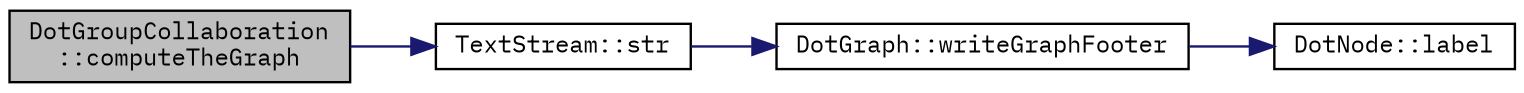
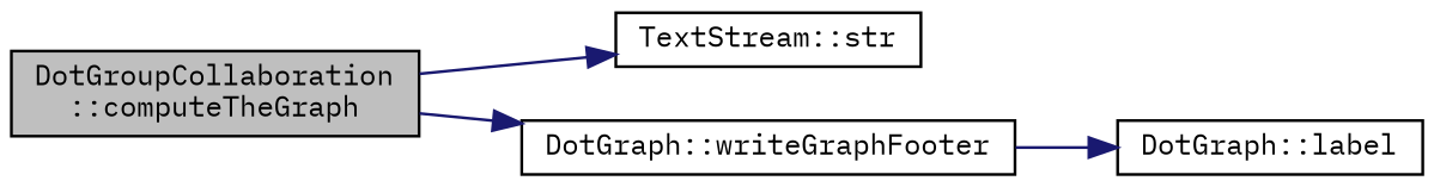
  digraph {
    fontname="IBM Plex Mono"
    rankdir=LR
    node [color=black fillcolor=white fontname="IBM Plex Mono" fontsize=10 shape=record style=filled]
    edge [color=midnightblue fontname="IBM Plex Mono" fontsize=10 labelfontname=Helvetica labelfontsize=10 style=solid]
    n1 [fillcolor=grey75 fontcolor=black height=0.2 label="DotGroupCollaboration\l::computeTheGraph" width=0.4]
    n2 [height=0.2 label="TextStream::str" width=0.4]
    n3 [height=0.2 label="DotGraph::writeGraphFooter" width=0.4]
-   n4 [height=0.2 label="DotNode::label" width=0.4]
+   n4 [height=0.2 label="DotGraph::label" width=0.4]
    n1 -> n2
-   n2 -> n3
+   n1 -> n3
    n3 -> n4
  }
